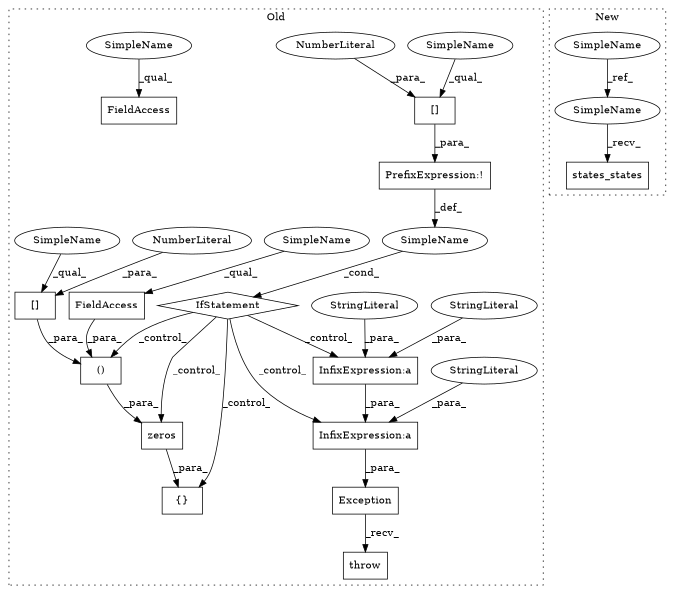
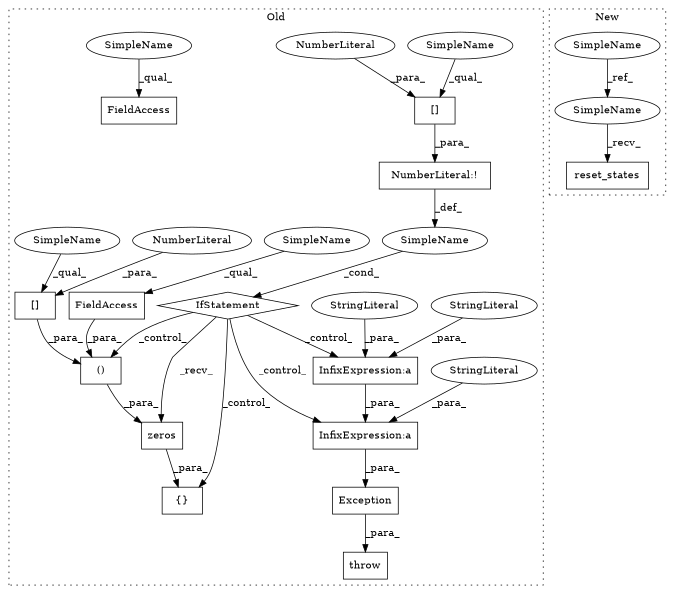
  digraph {
    node [a=42 l=4 s=9564 shape=box]
    n1 [a=32 l="13,2" label=zeros s="9551,9606"]
    n2 [label=SimpleName shape=ellipse l="" s=""]
    n3 [a=53 l=6 label=throw s=9381]
    n4 [a=106 l=42 label="()"]
    n5 [a=27 l=3 label="InfixExpression:a" s=9433]
    n6 [a=27 l=3 label="InfixExpression:a" s=9468]
-   n7 [a=38 l=1 label="PrefixExpression:!" s=9354]
+   n7 [a=38 l=1 label="NumberLiteral:!" s=9354]
    n8 [a=4 l="1,1" label="{}" s="9542,9674"]
    n9 [a=2 l="12,1" label="[]" s="9355,9368"]
    n10 [a=34 l=1 label=NumberLiteral s=9367 shape=ellipse]
    n11 [a=2 l="12,1" label="[]" s="9564,9577"]
    n12 [a=34 l=1 label=NumberLiteral s=9576 shape=ellipse]
    n13 [a=22 l=15 label=FieldAccess s=9591]
    n14 [a=22 l=11 label=FieldAccess s=9513]
    n15 [a=25 l="4,2" label=IfStatement s="9350,9369" shape=diamond]
    n16 [a=45 l=31 label=StringLiteral s=9436 shape=ellipse]
    n17 [a=45 l=25 label=StringLiteral s=9471 shape=ellipse]
    n18 [a=45 l=35 label=StringLiteral s=9398 shape=ellipse]
    n19 [a=32 l="10,1" label=Exception s="9387,9496"]
    n20 [l=11 label=SimpleName shape=ellipse]
    n21 [l=11 label=SimpleName s=9355 shape=ellipse]
    n22 [label=SimpleName s=9513 shape=ellipse]
    n23 [label=SimpleName s=9591 shape=ellipse]
-   n24 [a=32 l=14 label=states_states s=9701]
+   n24 [a=32 l=14 label=reset_states s=9701]
    n25 [label=SimpleName s=9475 shape=ellipse]
    n26 [label=SimpleName s=9696 shape=ellipse]
    subgraph cluster_1 {
      label=Old
      style=dotted
      n1
      n2
      n3
      n4
      n5
      n6
      n7
      n8
      n9
      n10
      n11
      n12
      n13
      n14
      n15
      n16
      n17
      n18
      n19
      n20
      n21
      n22
      n23
    }
    subgraph cluster_2 {
      label=New
      style=dotted
      n24
      n25
      n26
    }
    n1 -> n8 [label=_para_]
    n2 -> n15 [label=_cond_]
    n4 -> n1 [label=_para_]
    n5 -> n6 [label=_para_]
    n6 -> n19 [label=_para_]
    n7 -> n2 [label=_def_]
    n9 -> n7 [label=_para_]
    n10 -> n9 [label=_para_]
    n11 -> n4 [label=_para_]
    n12 -> n11 [label=_para_]
    n13 -> n4 [label=_para_]
-   n15 -> n1 [label=_control_]
+   n15 -> n1 [label=_recv_]
    n15 -> n4 [label=_control_]
    n15 -> n5 [label=_control_]
    n15 -> n6 [label=_control_]
    n15 -> n8 [label=_control_]
    n16 -> n5 [label=_para_]
    n17 -> n6 [label=_para_]
    n18 -> n5 [label=_para_]
-   n19 -> n3 [label=_recv_]
+   n19 -> n3 [label=_para_]
    n20 -> n11 [label=_qual_]
    n21 -> n9 [label=_qual_]
    n22 -> n14 [label=_qual_]
    n23 -> n13 [label=_qual_]
    n25 -> n26 [label=_ref_]
    n26 -> n24 [label=_recv_]
  }
